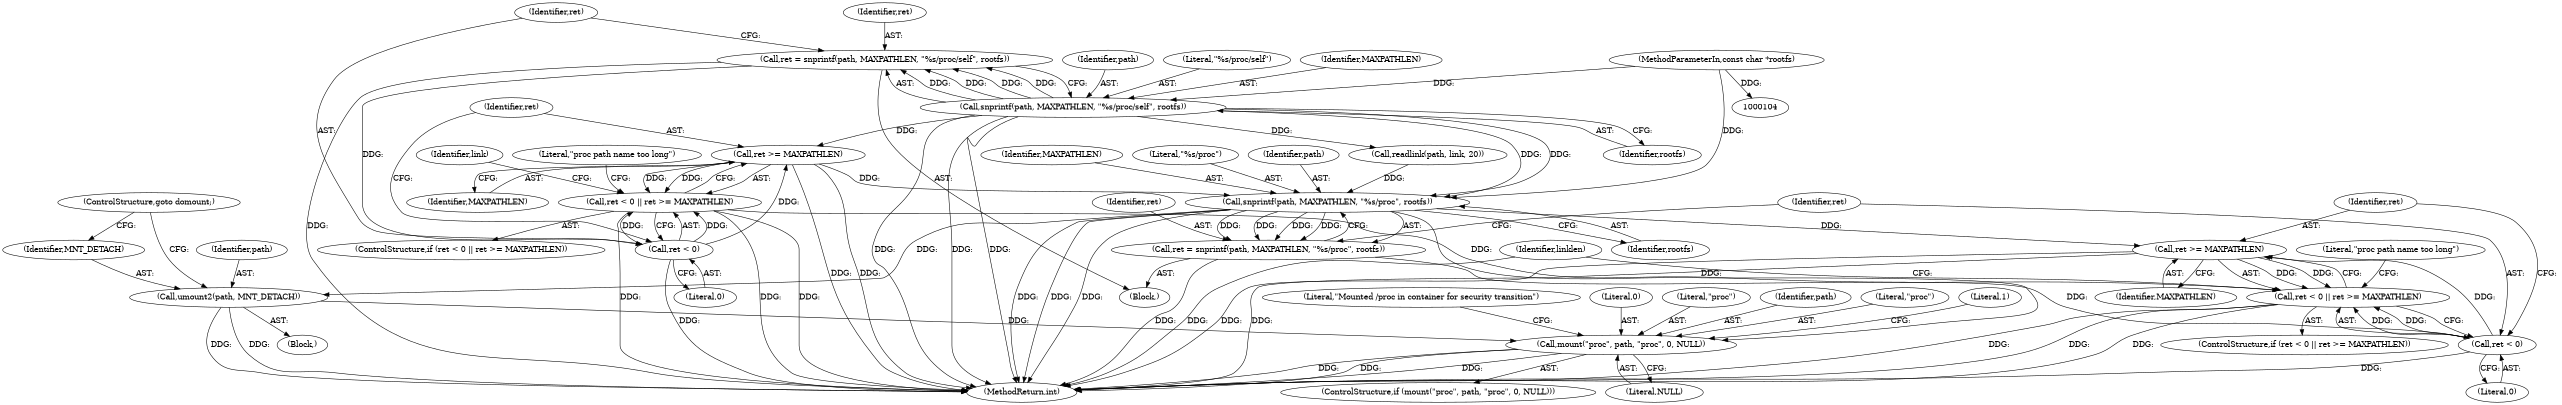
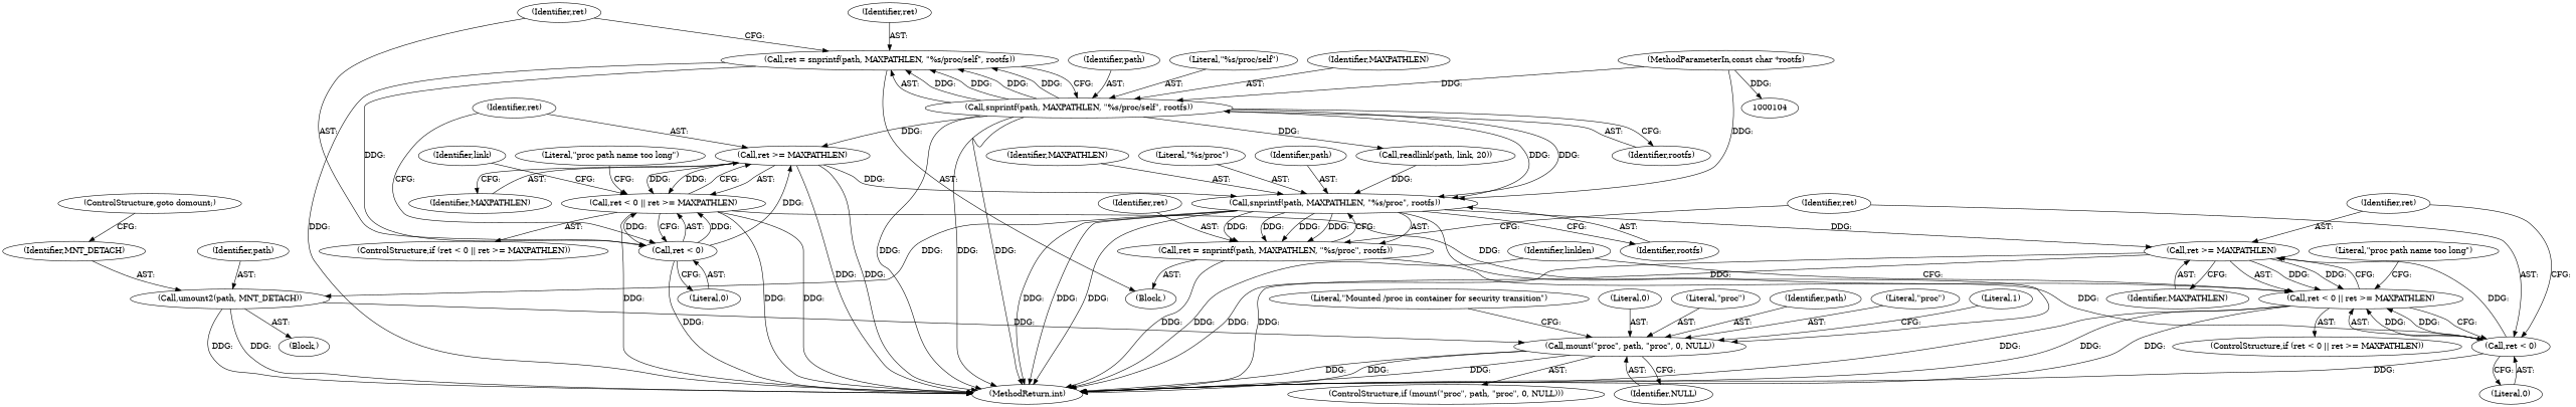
  digraph {
    n1 [label="(Call,ret = snprintf(path, MAXPATHLEN, \"%s/proc/self\", rootfs))"]
    n2 [label="(Call,snprintf(path, MAXPATHLEN, \"%s/proc/self\", rootfs))"]
    n3 [label="(Call,ret < 0)"]
    n4 [label="(Block,)"]
    n5 [label="(MethodReturn,int)"]
    n6 [label="(Call,ret >= MAXPATHLEN)"]
    n7 [label="(Call,snprintf(path, MAXPATHLEN, \"%s/proc\", rootfs))"]
    n8 [label="(Identifier,rootfs)"]
    n9 [label="(Call,readlink(path, link, 20))"]
    n10 [label="(Call,ret < 0 || ret >= MAXPATHLEN)"]
    n11 [label="(Literal,0)"]
    n12 [label="(Identifier,MAXPATHLEN)"]
    n13 [label="(Call,ret >= MAXPATHLEN)"]
    n14 [label="(Call,ret = snprintf(path, MAXPATHLEN, \"%s/proc\", rootfs))"]
    n15 [label="(Call,umount2(path, MNT_DETACH))"]
    n16 [label="(Call,mount(\"proc\", path, \"proc\", 0, NULL))"]
    n17 [label="(Identifier,rootfs)"]
    n18 [label="(MethodParameterIn,const char *rootfs)"]
    1000104
    n20 [label="(Call,ret < 0 || ret >= MAXPATHLEN)"]
    n21 [label="(ControlStructure,if (ret < 0 || ret >= MAXPATHLEN))"]
    n22 [label="(Call,ret < 0)"]
    n23 [label="(ControlStructure,if (ret < 0 || ret >= MAXPATHLEN))"]
    n24 [label="(Literal,0)"]
    n25 [label="(Identifier,MAXPATHLEN)"]
    n26 [label="(Block,)"]
    n27 [label="(ControlStructure,if (mount(\"proc\", path, \"proc\", 0, NULL)))"]
-   n28 [label="(Literal,NULL)"]
+   n28 [label="(Identifier,NULL)"]
    n29 [label="(Identifier,MNT_DETACH)"]
    n30 [label="(Literal,\"proc\")"]
    n31 [label="(Identifier,linklen)"]
    n32 [label="(Literal,\"proc path name too long\")"]
    n33 [label="(Identifier,ret)"]
    n34 [label="(Literal,1)"]
    n35 [label="(Identifier,ret)"]
    n36 [label="(Literal,\"Mounted /proc in container for security transition\")"]
    n37 [label="(Literal,\"proc path name too long\")"]
    n38 [label="(Identifier,ret)"]
    n39 [label="(Identifier,ret)"]
    n40 [label="(Identifier,MAXPATHLEN)"]
    n41 [label="(Literal,\"%s/proc\")"]
    n42 [label="(Identifier,link)"]
    n43 [label="(Identifier,ret)"]
    n44 [label="(Identifier,path)"]
    n45 [label="(Identifier,path)"]
    n46 [label="(Identifier,ret)"]
    n47 [label="(Literal,\"%s/proc/self\")"]
    n48 [label="(Identifier,path)"]
    n49 [label="(Identifier,MAXPATHLEN)"]
    n50 [label="(ControlStructure,goto domount;)"]
    n51 [label="(Literal,0)"]
    n52 [label="(Literal,\"proc\")"]
    n53 [label="(Identifier,path)"]
    n1 -> n2 [label="CFG: "]
    n1 -> n3 [label="DDG: "]
    n1 -> n4 [label="AST: "]
    n1 -> n5 [label="DDG: "]
    n2 -> n1 [label="AST: "]
    n2 -> n1 [label="DDG: "]
    n2 -> n1 [label="DDG: "]
    n2 -> n1 [label="DDG: "]
    n2 -> n1 [label="DDG: "]
    n2 -> n5 [label="DDG: "]
    n2 -> n5 [label="DDG: "]
    n2 -> n5 [label="DDG: "]
    n2 -> n6 [label="DDG: "]
    n2 -> n7 [label="DDG: "]
    n2 -> n7 [label="DDG: "]
    n2 -> n8 [label="CFG: "]
    n2 -> n9 [label="DDG: "]
    n3 -> n5 [label="DDG: "]
    n3 -> n6 [label="DDG: "]
    n3 -> n10 [label="AST: "]
    n3 -> n10 [label="DDG: "]
    n3 -> n10 [label="DDG: "]
    n3 -> n11 [label="CFG: "]
    n6 -> n5 [label="DDG: "]
    n6 -> n5 [label="DDG: "]
    n6 -> n7 [label="DDG: "]
    n6 -> n10 [label="AST: "]
    n6 -> n10 [label="DDG: "]
    n6 -> n10 [label="DDG: "]
    n6 -> n12 [label="CFG: "]
    n7 -> n5 [label="DDG: "]
    n7 -> n5 [label="DDG: "]
    n7 -> n5 [label="DDG: "]
    n7 -> n13 [label="DDG: "]
    n7 -> n14 [label="AST: "]
    n7 -> n14 [label="DDG: "]
    n7 -> n14 [label="DDG: "]
    n7 -> n14 [label="DDG: "]
    n7 -> n14 [label="DDG: "]
    n7 -> n15 [label="DDG: "]
    n7 -> n16 [label="DDG: "]
    n7 -> n17 [label="CFG: "]
    n8 -> n2 [label="AST: "]
    n9 -> n7 [label="DDG: "]
    n10 -> n3 [label="CFG: "]
    n10 -> n5 [label="DDG: "]
    n10 -> n5 [label="DDG: "]
    n10 -> n5 [label="DDG: "]
    n10 -> n6 [label="CFG: "]
    n10 -> n20 [label="DDG: "]
    n10 -> n21 [label="AST: "]
    n11 -> n3 [label="AST: "]
    n12 -> n6 [label="AST: "]
    n13 -> n5 [label="DDG: "]
    n13 -> n5 [label="DDG: "]
    n13 -> n20 [label="AST: "]
    n13 -> n20 [label="DDG: "]
    n13 -> n20 [label="DDG: "]
    n13 -> n25 [label="CFG: "]
    n14 -> n4 [label="AST: "]
    n14 -> n5 [label="DDG: "]
    n14 -> n7 [label="CFG: "]
    n14 -> n22 [label="DDG: "]
    n15 -> n5 [label="DDG: "]
    n15 -> n5 [label="DDG: "]
    n15 -> n16 [label="DDG: "]
    n15 -> n26 [label="AST: "]
    n16 -> n5 [label="DDG: "]
    n16 -> n5 [label="DDG: "]
    n16 -> n5 [label="DDG: "]
    n16 -> n27 [label="AST: "]
    n16 -> n28 [label="CFG: "]
    n17 -> n7 [label="AST: "]
    n18 -> n2 [label="DDG: "]
    n18 -> n7 [label="DDG: "]
    n18 -> 1000104 [label="DDG: "]
    n20 -> n5 [label="DDG: "]
    n20 -> n5 [label="DDG: "]
    n20 -> n5 [label="DDG: "]
    n20 -> n13 [label="CFG: "]
    n20 -> n22 [label="CFG: "]
    n20 -> n23 [label="AST: "]
    n22 -> n5 [label="DDG: "]
    n22 -> n13 [label="DDG: "]
    n22 -> n20 [label="AST: "]
    n22 -> n20 [label="DDG: "]
    n22 -> n20 [label="DDG: "]
    n22 -> n24 [label="CFG: "]
    n24 -> n22 [label="AST: "]
    n25 -> n13 [label="AST: "]
    n28 -> n16 [label="AST: "]
    n29 -> n15 [label="AST: "]
    n30 -> n16 [label="AST: "]
    n31 -> n5 [label="DDG: "]
    n31 -> n20 [label="CFG: "]
    n32 -> n10 [label="CFG: "]
    n33 -> n1 [label="AST: "]
    n34 -> n16 [label="CFG: "]
    n35 -> n13 [label="AST: "]
    n35 -> n22 [label="CFG: "]
    n36 -> n16 [label="CFG: "]
    n37 -> n20 [label="CFG: "]
    n38 -> n14 [label="CFG: "]
    n38 -> n22 [label="AST: "]
    n39 -> n3 [label="CFG: "]
    n39 -> n6 [label="AST: "]
    n40 -> n7 [label="AST: "]
    n41 -> n7 [label="AST: "]
    n42 -> n10 [label="CFG: "]
    n43 -> n1 [label="CFG: "]
    n43 -> n3 [label="AST: "]
    n44 -> n2 [label="AST: "]
    n45 -> n7 [label="AST: "]
    n46 -> n14 [label="AST: "]
    n47 -> n2 [label="AST: "]
    n48 -> n15 [label="AST: "]
    n49 -> n2 [label="AST: "]
-   n50 -> n15 [label="CFG: "]
    n50 -> n29 [label="CFG: "]
    n51 -> n16 [label="AST: "]
    n52 -> n16 [label="AST: "]
    n53 -> n16 [label="AST: "]
  }
